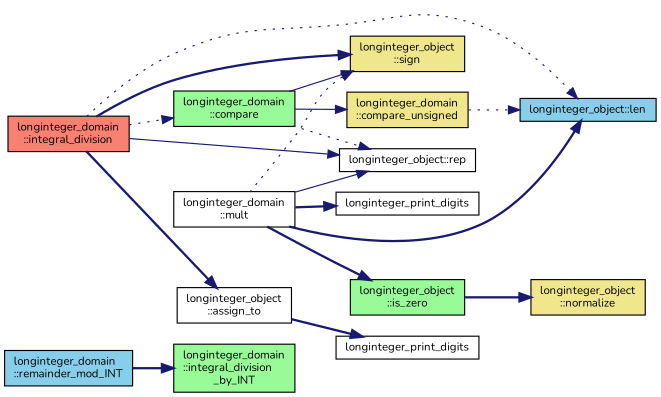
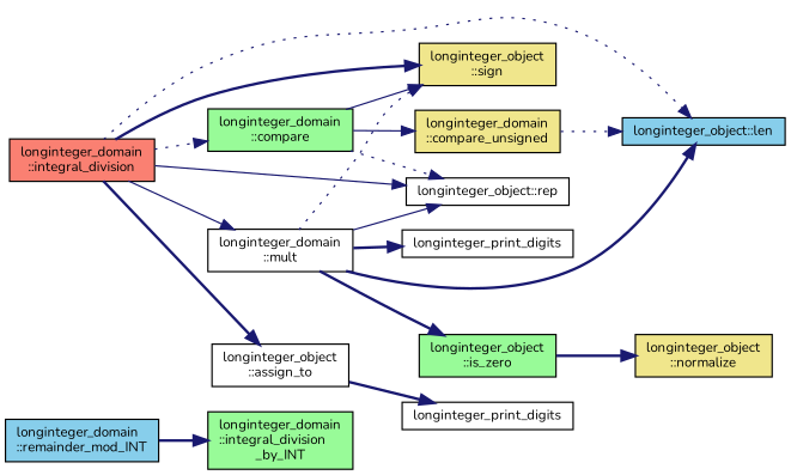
  digraph {
    fontname=Nunito
    rankdir=LR
    node [color=black fillcolor=white fontname=Nunito fontsize=10 shape=record style=filled]
    edge [color=midnightblue fontname=Nunito fontsize=10 labelfontname=Helvetica labelfontsize=10 style=bold]
    n1 [fillcolor=skyblue fontcolor=black height=0.2 label="longinteger_domain\l::remainder_mod_INT" width=0.4]
    n2 [fillcolor=palegreen height=0.2 label="longinteger_domain\l::integral_division\l_by_INT" width=0.4]
    n3 [fillcolor=salmon height=0.2 label="longinteger_domain\l::integral_division" width=0.4]
    n4 [fillcolor=khaki height=0.2 label="longinteger_object\l::sign" width=0.4]
    n5 [fillcolor=palegreen height=0.2 label="longinteger_domain\l::compare" width=0.4]
    n6 [fillcolor=skyblue height=0.2 label="longinteger_object::len" width=0.4]
    n7 [height=0.2 label="longinteger_object::rep" width=0.4]
    n8 [height=0.2 label="longinteger_object\l::assign_to" width=0.4]
    n9 [height=0.2 label="longinteger_domain\l::mult" width=0.4]
    n10 [fillcolor=khaki height=0.2 label="longinteger_domain\l::compare_unsigned" width=0.4]
    n11 [height=0.2 label=longinteger_print_digits width=0.4]
    n12 [fillcolor=palegreen height=0.2 label="longinteger_object\l::is_zero" width=0.4]
    n13 [height=0.2 label=longinteger_print_digits width=0.4]
    n14 [fillcolor=khaki height=0.2 label="longinteger_object\l::normalize" width=0.4]
    n1 -> n2
    n3 -> n4
    n3 -> n5 [style=dotted]
    n3 -> n6 [style=dotted]
    n3 -> n7 [style=solid]
    n3 -> n8
+   n3 -> n9 [style=solid]
    n5 -> n4 [style=solid]
    n5 -> n7 [style=dotted]
    n5 -> n10 [style=solid]
    n8 -> n11
    n9 -> n4 [style=dotted]
    n9 -> n6
    n9 -> n7 [style=solid]
    n9 -> n12
    n9 -> n13
    n10 -> n6 [style=dotted]
    n12 -> n14
  }
